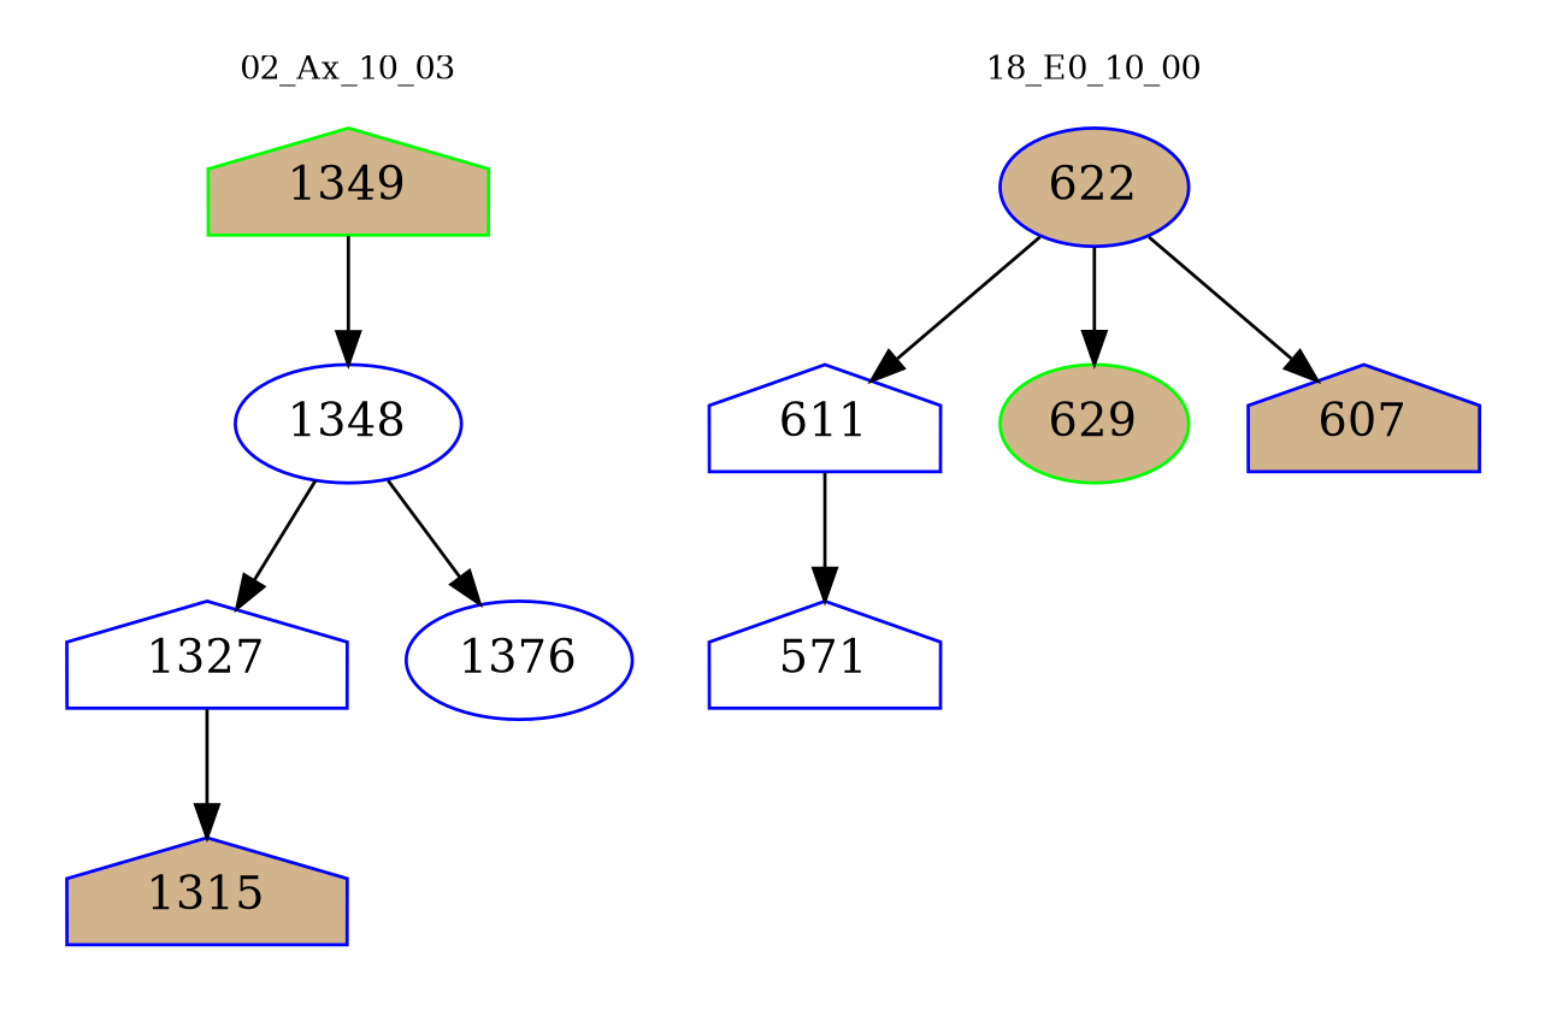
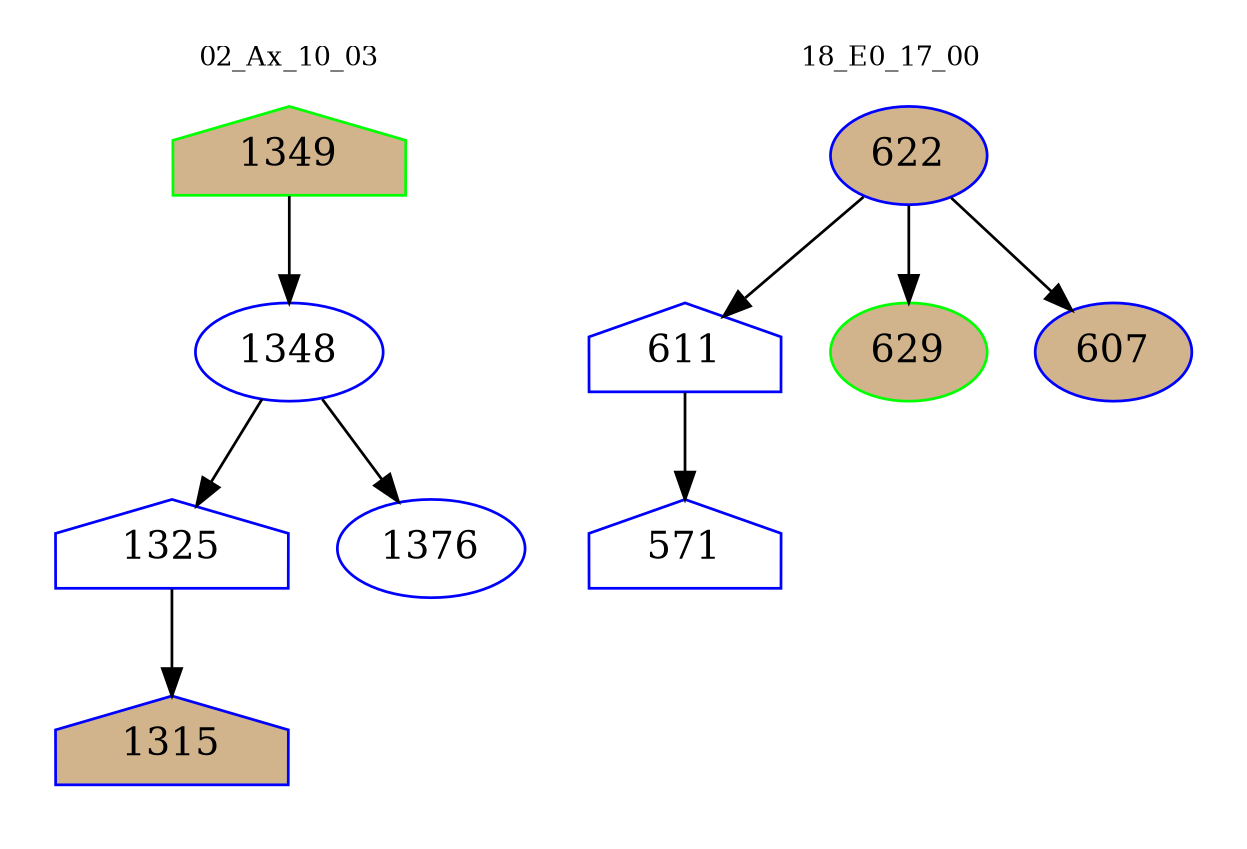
  digraph {
    node [color=blue fillcolor=white shape=house style=filled]
    edge [color=black]
    n1 [label=1348 shape=ellipse]
-   n2 [label=1327]
+   n2 [label=1325]
    n3 [color=green fillcolor=tan label=1349]
    n4 [label=1376 shape=ellipse]
    n5 [fillcolor=tan label=1315]
    n6 [fillcolor=tan label=622 shape=ellipse]
    n7 [label=611]
    n8 [color=green fillcolor=tan label=629 shape=ellipse]
-   n9 [fillcolor=tan label=607]
+   n9 [fillcolor=tan label=607 shape=ellipse]
    n10 [label=571]
    subgraph cluster_1 {
      color=white
      fontsize=10
      label="02_Ax_10_03"
      n1
      n2
      n3
      n4
      n5
    }
    subgraph cluster_2 {
      color=white
      fontsize=10
-     label="18_E0_10_00"
+     label="18_E0_17_00"
      n6
      n7
      n8
      n9
      n10
    }
    n1 -> n2
    n1 -> n4
    n2 -> n5
    n3 -> n1
    n6 -> n7
    n6 -> n8
    n6 -> n9
    n7 -> n10
  }
